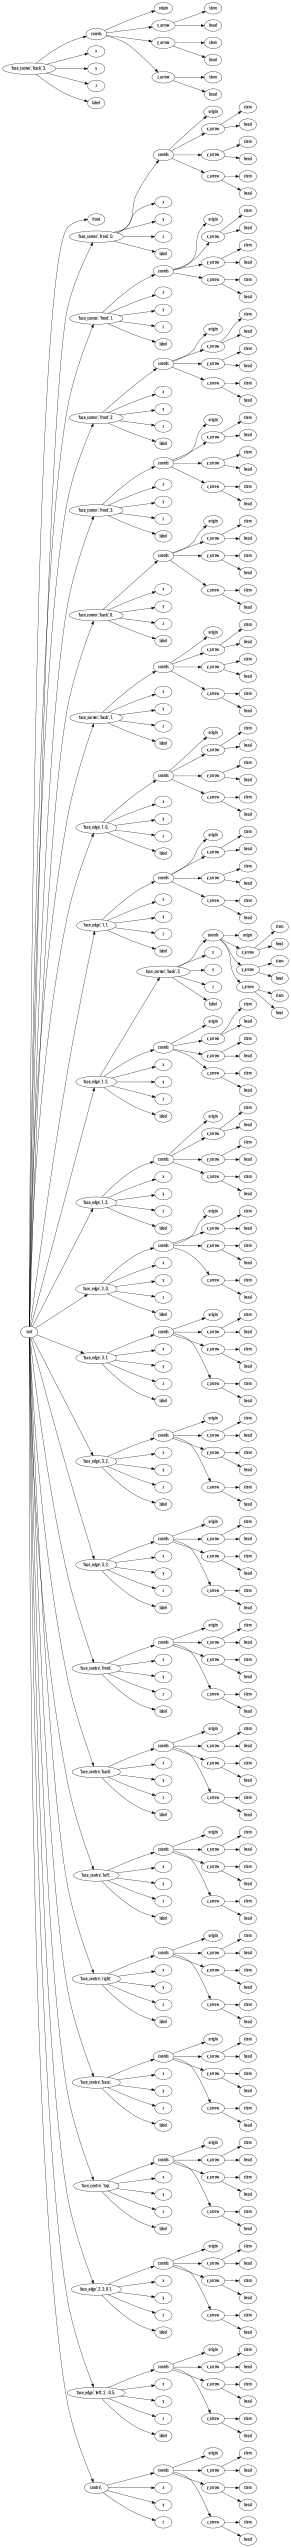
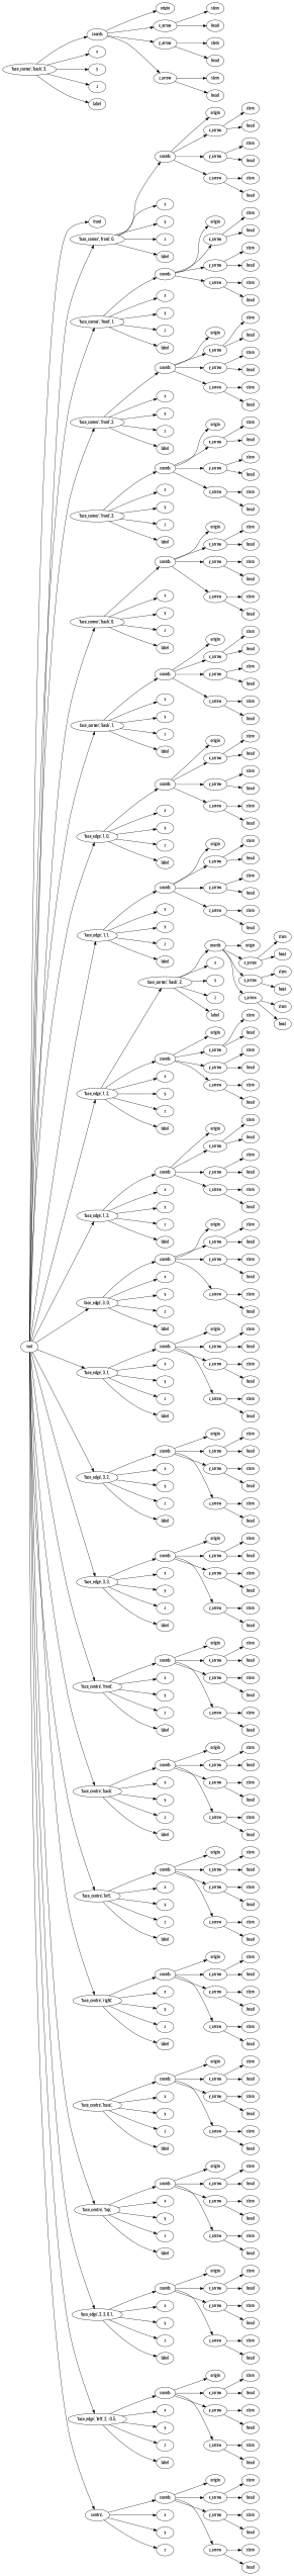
  digraph {
    fontname=Oswald
    rankdir=LR
    node [fontname=Oswald]
    edge [fontname=Oswald]
    n1 [label=root]
    n2 [label=front]
    n3 [label="'face_corner',\ 'front',\ 0,\ "]
    n4 [label="'face_corner',\ 'front',\ 1,\ "]
    n5 [label="'face_corner',\ 'front',\ 2,\ "]
    n6 [label="'face_corner',\ 'front',\ 3,\ "]
    n7 [label="'face_corner',\ 'back',\ 0,\ "]
    n8 [label="'face_corner',\ 'back',\ 1,\ "]
    n9 [label="'face_edge',\ 1,\ 0,\ "]
    n10 [label="'face_edge',\ 1,\ 1,\ "]
    n11 [label="'face_edge',\ 1,\ 2,\ "]
    n12 [label="'face_edge',\ 1,\ 3,\ "]
    n13 [label="'face_edge',\ 3,\ 0,\ "]
    n14 [label="'face_edge',\ 3,\ 1,\ "]
    n15 [label="'face_edge',\ 3,\ 2,\ "]
    n16 [label="'face_edge',\ 3,\ 3,\ "]
    n17 [label="'face_centre',\ 'front',\ "]
    n18 [label="'face_centre',\ 'back',\ "]
    n19 [label="'face_centre',\ 'left',\ "]
    n20 [label="'face_centre',\ 'right',\ "]
    n21 [label="'face_centre',\ 'base',\ "]
    n22 [label="'face_centre',\ 'top',\ "]
    n23 [label="'face_edge',\ 2,\ 2,\ 0\.1,\ "]
    n24 [label="'face_edge',\ 'left',\ 2,\ \-0\.5,\ "]
    n25 [label="'centre',\ "]
    n26 [label=coords]
    n27 [label=x]
    n28 [label=y]
    n29 [label=z]
    n30 [label=label]
    n31 [label=coords]
    n32 [label=x]
    n33 [label=y]
    n34 [label=z]
    n35 [label=label]
    n36 [label=coords]
    n37 [label=x]
    n38 [label=y]
    n39 [label=z]
    n40 [label=label]
    n41 [label=coords]
    n42 [label=x]
    n43 [label=y]
    n44 [label=z]
    n45 [label=label]
    n46 [label=coords]
    n47 [label=x]
    n48 [label=y]
    n49 [label=z]
    n50 [label=label]
    n51 [label=coords]
    n52 [label=x]
    n53 [label=y]
    n54 [label=z]
    n55 [label=label]
    n56 [label="'face_corner',\ 'back',\ 2,\ "]
    n57 [label=coords]
    n58 [label=x]
    n59 [label=y]
    n60 [label=z]
    n61 [label=label]
    n62 [label="'face_corner',\ 'back',\ 3,\ "]
    n63 [label=coords]
    n64 [label=x]
    n65 [label=y]
    n66 [label=z]
    n67 [label=label]
    n68 [label=coords]
    n69 [label=x]
    n70 [label=y]
    n71 [label=z]
    n72 [label=label]
    n73 [label=coords]
    n74 [label=x]
    n75 [label=y]
    n76 [label=z]
    n77 [label=label]
    n78 [label=coords]
    n79 [label=x]
    n80 [label=y]
    n81 [label=z]
    n82 [label=label]
    n83 [label=coords]
    n84 [label=x]
    n85 [label=y]
    n86 [label=z]
    n87 [label=label]
    n88 [label=coords]
    n89 [label=x]
    n90 [label=y]
    n91 [label=z]
    n92 [label=label]
    n93 [label=coords]
    n94 [label=x]
    n95 [label=y]
    n96 [label=z]
    n97 [label=label]
    n98 [label=coords]
    n99 [label=x]
    n100 [label=y]
    n101 [label=z]
    n102 [label=label]
    n103 [label=coords]
    n104 [label=x]
    n105 [label=y]
    n106 [label=z]
    n107 [label=label]
    n108 [label=coords]
    n109 [label=x]
    n110 [label=y]
    n111 [label=z]
    n112 [label=label]
    n113 [label=coords]
    n114 [label=x]
    n115 [label=y]
    n116 [label=z]
    n117 [label=label]
    n118 [label=coords]
    n119 [label=x]
    n120 [label=y]
    n121 [label=z]
    n122 [label=label]
    n123 [label=coords]
    n124 [label=x]
    n125 [label=y]
    n126 [label=z]
    n127 [label=label]
    n128 [label=coords]
    n129 [label=x]
    n130 [label=y]
    n131 [label=z]
    n132 [label=label]
    n133 [label=coords]
    n134 [label=x]
    n135 [label=y]
    n136 [label=z]
    n137 [label=label]
    n138 [label=coords]
    n139 [label=x]
    n140 [label=y]
    n141 [label=z]
    n142 [label=label]
    n143 [label=coords]
    n144 [label=x]
    n145 [label=y]
    n146 [label=z]
    n147 [label=label]
    n148 [label=coords]
    n149 [label=x]
    n150 [label=y]
    n151 [label=z]
    n152 [label=origin]
    n153 [label=x_arrow]
    n154 [label=y_arrow]
    n155 [label=z_arrow]
    n156 [label=stem]
    n157 [label=head]
    n158 [label=stem]
    n159 [label=head]
    n160 [label=stem]
    n161 [label=head]
    n162 [label=origin]
    n163 [label=x_arrow]
    n164 [label=y_arrow]
    n165 [label=z_arrow]
    n166 [label=stem]
    n167 [label=head]
    n168 [label=stem]
    n169 [label=head]
    n170 [label=stem]
    n171 [label=head]
    n172 [label=origin]
    n173 [label=x_arrow]
    n174 [label=y_arrow]
    n175 [label=z_arrow]
    n176 [label=stem]
    n177 [label=head]
    n178 [label=stem]
    n179 [label=head]
    n180 [label=stem]
    n181 [label=head]
    n182 [label=origin]
    n183 [label=x_arrow]
    n184 [label=y_arrow]
    n185 [label=z_arrow]
    n186 [label=stem]
    n187 [label=head]
    n188 [label=stem]
    n189 [label=head]
    n190 [label=stem]
    n191 [label=head]
    n192 [label=origin]
    n193 [label=x_arrow]
    n194 [label=y_arrow]
    n195 [label=z_arrow]
    n196 [label=stem]
    n197 [label=head]
    n198 [label=stem]
    n199 [label=head]
    n200 [label=stem]
    n201 [label=head]
    n202 [label=origin]
    n203 [label=x_arrow]
    n204 [label=y_arrow]
    n205 [label=z_arrow]
    n206 [label=stem]
    n207 [label=head]
    n208 [label=stem]
    n209 [label=head]
    n210 [label=stem]
    n211 [label=head]
    n212 [label=origin]
    n213 [label=x_arrow]
    n214 [label=y_arrow]
    n215 [label=z_arrow]
    n216 [label=stem]
    n217 [label=head]
    n218 [label=stem]
    n219 [label=head]
    n220 [label=stem]
    n221 [label=head]
    n222 [label=origin]
    n223 [label=x_arrow]
    n224 [label=y_arrow]
    n225 [label=z_arrow]
    n226 [label=stem]
    n227 [label=head]
    n228 [label=stem]
    n229 [label=head]
    n230 [label=stem]
    n231 [label=head]
    n232 [label=origin]
    n233 [label=x_arrow]
    n234 [label=y_arrow]
    n235 [label=z_arrow]
    n236 [label=stem]
    n237 [label=head]
    n238 [label=stem]
    n239 [label=head]
    n240 [label=stem]
    n241 [label=head]
    n242 [label=origin]
    n243 [label=x_arrow]
    n244 [label=y_arrow]
    n245 [label=z_arrow]
    n246 [label=stem]
    n247 [label=head]
    n248 [label=stem]
    n249 [label=head]
    n250 [label=stem]
    n251 [label=head]
    n252 [label=origin]
    n253 [label=x_arrow]
    n254 [label=y_arrow]
    n255 [label=z_arrow]
    n256 [label=stem]
    n257 [label=head]
    n258 [label=stem]
    n259 [label=head]
    n260 [label=stem]
    n261 [label=head]
    n262 [label=origin]
    n263 [label=x_arrow]
    n264 [label=y_arrow]
    n265 [label=z_arrow]
    n266 [label=stem]
    n267 [label=head]
    n268 [label=stem]
    n269 [label=head]
    n270 [label=stem]
    n271 [label=head]
    n272 [label=origin]
    n273 [label=x_arrow]
    n274 [label=y_arrow]
    n275 [label=z_arrow]
    n276 [label=stem]
    n277 [label=head]
    n278 [label=stem]
    n279 [label=head]
    n280 [label=stem]
    n281 [label=head]
    n282 [label=origin]
    n283 [label=x_arrow]
    n284 [label=y_arrow]
    n285 [label=z_arrow]
    n286 [label=stem]
    n287 [label=head]
    n288 [label=stem]
    n289 [label=head]
    n290 [label=stem]
    n291 [label=head]
    n292 [label=origin]
    n293 [label=x_arrow]
    n294 [label=y_arrow]
    n295 [label=z_arrow]
    n296 [label=stem]
    n297 [label=head]
    n298 [label=stem]
    n299 [label=head]
    n300 [label=stem]
    n301 [label=head]
    n302 [label=origin]
    n303 [label=x_arrow]
    n304 [label=y_arrow]
    n305 [label=z_arrow]
    n306 [label=stem]
    n307 [label=head]
    n308 [label=stem]
    n309 [label=head]
    n310 [label=stem]
    n311 [label=head]
    n312 [label=origin]
    n313 [label=x_arrow]
    n314 [label=y_arrow]
    n315 [label=z_arrow]
    n316 [label=stem]
    n317 [label=head]
    n318 [label=stem]
    n319 [label=head]
    n320 [label=stem]
    n321 [label=head]
    n322 [label=origin]
    n323 [label=x_arrow]
    n324 [label=y_arrow]
    n325 [label=z_arrow]
    n326 [label=stem]
    n327 [label=head]
    n328 [label=stem]
    n329 [label=head]
    n330 [label=stem]
    n331 [label=head]
    n332 [label=origin]
    n333 [label=x_arrow]
    n334 [label=y_arrow]
    n335 [label=z_arrow]
    n336 [label=stem]
    n337 [label=head]
    n338 [label=stem]
    n339 [label=head]
    n340 [label=stem]
    n341 [label=head]
    n342 [label=origin]
    n343 [label=x_arrow]
    n344 [label=y_arrow]
    n345 [label=z_arrow]
    n346 [label=stem]
    n347 [label=head]
    n348 [label=stem]
    n349 [label=head]
    n350 [label=stem]
    n351 [label=head]
    n352 [label=origin]
    n353 [label=x_arrow]
    n354 [label=y_arrow]
    n355 [label=z_arrow]
    n356 [label=stem]
    n357 [label=head]
    n358 [label=stem]
    n359 [label=head]
    n360 [label=stem]
    n361 [label=head]
    n362 [label=origin]
    n363 [label=x_arrow]
    n364 [label=y_arrow]
    n365 [label=z_arrow]
    n366 [label=stem]
    n367 [label=head]
    n368 [label=stem]
    n369 [label=head]
    n370 [label=stem]
    n371 [label=head]
    n372 [label=origin]
    n373 [label=x_arrow]
    n374 [label=y_arrow]
    n375 [label=z_arrow]
    n376 [label=stem]
    n377 [label=head]
    n378 [label=stem]
    n379 [label=head]
    n380 [label=stem]
    n381 [label=head]
    n382 [label=origin]
    n383 [label=x_arrow]
    n384 [label=y_arrow]
    n385 [label=z_arrow]
    n386 [label=stem]
    n387 [label=head]
    n388 [label=stem]
    n389 [label=head]
    n390 [label=stem]
    n391 [label=head]
    n392 [label=origin]
    n393 [label=x_arrow]
    n394 [label=y_arrow]
    n395 [label=z_arrow]
    n396 [label=stem]
    n397 [label=head]
    n398 [label=stem]
    n399 [label=head]
    n400 [label=stem]
    n401 [label=head]
    n1 -> n2
    n1 -> n3
    n1 -> n4
    n1 -> n5
-   n1 -> n6
    n1 -> n7
    n1 -> n8
    n1 -> n9
    n1 -> n10
    n1 -> n11
    n1 -> n12
    n1 -> n13
    n1 -> n14
    n1 -> n15
    n1 -> n16
    n1 -> n17
    n1 -> n18
    n1 -> n19
    n1 -> n20
-   n1 -> n21
    n1 -> n22
    n1 -> n23
    n1 -> n24
    n1 -> n25
    n3 -> n26
    n3 -> n27
    n3 -> n28
    n3 -> n29
    n3 -> n30
    n4 -> n31
    n4 -> n32
    n4 -> n33
    n4 -> n34
    n4 -> n35
    n5 -> n36
    n5 -> n37
    n5 -> n38
    n5 -> n39
    n5 -> n40
    n6 -> n41
    n6 -> n42
    n6 -> n43
    n6 -> n44
    n6 -> n45
    n7 -> n46
    n7 -> n47
    n7 -> n48
    n7 -> n49
    n7 -> n50
    n8 -> n51
    n8 -> n52
    n8 -> n53
    n8 -> n54
    n8 -> n55
    n9 -> n68
    n9 -> n69
    n9 -> n70
    n9 -> n71
    n9 -> n72
    n10 -> n73
    n10 -> n74
    n10 -> n75
    n10 -> n76
    n10 -> n77
    n11 -> n56
    n11 -> n78
    n11 -> n79
    n11 -> n80
    n11 -> n81
    n11 -> n82
    n12 -> n83
    n12 -> n84
    n12 -> n85
    n12 -> n86
    n12 -> n87
    n13 -> n88
    n13 -> n89
    n13 -> n90
    n13 -> n91
    n13 -> n92
    n14 -> n93
    n14 -> n94
    n14 -> n95
    n14 -> n96
    n14 -> n97
    n15 -> n98
    n15 -> n99
    n15 -> n100
    n15 -> n101
    n15 -> n102
    n16 -> n103
    n16 -> n104
    n16 -> n105
    n16 -> n106
    n16 -> n107
    n17 -> n108
    n17 -> n109
    n17 -> n110
    n17 -> n111
    n17 -> n112
    n18 -> n113
    n18 -> n114
    n18 -> n115
    n18 -> n116
    n18 -> n117
    n19 -> n118
    n19 -> n119
    n19 -> n120
    n19 -> n121
    n19 -> n122
    n20 -> n123
    n20 -> n124
    n20 -> n125
    n20 -> n126
    n20 -> n127
    n21 -> n128
    n21 -> n129
    n21 -> n130
    n21 -> n131
    n21 -> n132
    n22 -> n133
    n22 -> n134
    n22 -> n135
    n22 -> n136
    n22 -> n137
    n23 -> n138
    n23 -> n139
    n23 -> n140
    n23 -> n141
    n23 -> n142
    n24 -> n143
    n24 -> n144
    n24 -> n145
    n24 -> n146
    n24 -> n147
    n25 -> n148
    n25 -> n149
    n25 -> n150
    n25 -> n151
    n26 -> n152
    n26 -> n153
    n26 -> n154
    n26 -> n155
    n31 -> n162
    n31 -> n163
    n31 -> n164
    n31 -> n165
    n36 -> n172
    n36 -> n173
    n36 -> n174
    n36 -> n175
    n41 -> n182
    n41 -> n183
    n41 -> n184
    n41 -> n185
    n46 -> n192
    n46 -> n193
    n46 -> n194
    n46 -> n195
    n51 -> n202
    n51 -> n203
    n51 -> n204
    n51 -> n205
    n56 -> n57
    n56 -> n58
    n56 -> n59
    n56 -> n60
    n56 -> n61
    n57 -> n212
    n57 -> n213
    n57 -> n214
    n57 -> n215
    n62 -> n63
    n62 -> n64
    n62 -> n65
    n62 -> n66
    n62 -> n67
    n63 -> n222
    n63 -> n223
    n63 -> n224
    n63 -> n225
    n68 -> n232
    n68 -> n233
    n68 -> n234
    n68 -> n235
    n73 -> n242
    n73 -> n243
    n73 -> n244
    n73 -> n245
    n78 -> n252
    n78 -> n253
    n78 -> n254
    n78 -> n255
    n83 -> n262
    n83 -> n263
    n83 -> n264
    n83 -> n265
    n88 -> n272
    n88 -> n273
    n88 -> n274
    n88 -> n275
    n93 -> n282
    n93 -> n283
    n93 -> n284
    n93 -> n285
    n98 -> n292
    n98 -> n293
    n98 -> n294
    n98 -> n295
    n103 -> n302
    n103 -> n303
    n103 -> n304
    n103 -> n305
    n108 -> n312
    n108 -> n313
    n108 -> n314
    n108 -> n315
    n113 -> n322
    n113 -> n323
    n113 -> n324
    n113 -> n325
    n118 -> n332
    n118 -> n333
    n118 -> n334
    n118 -> n335
    n123 -> n342
    n123 -> n343
    n123 -> n344
    n123 -> n345
    n128 -> n352
    n128 -> n353
    n128 -> n354
    n128 -> n355
    n133 -> n362
    n133 -> n363
    n133 -> n364
    n133 -> n365
    n138 -> n372
    n138 -> n373
    n138 -> n374
    n138 -> n375
    n143 -> n382
    n143 -> n383
    n143 -> n384
    n143 -> n385
    n148 -> n392
    n148 -> n393
    n148 -> n394
    n148 -> n395
    n153 -> n156
    n153 -> n157
    n154 -> n158
    n154 -> n159
    n155 -> n160
    n155 -> n161
    n163 -> n166
    n163 -> n167
    n164 -> n168
    n164 -> n169
    n165 -> n170
    n165 -> n171
    n173 -> n176
    n173 -> n177
    n174 -> n178
    n174 -> n179
    n175 -> n180
    n175 -> n181
    n183 -> n186
    n183 -> n187
    n184 -> n188
    n184 -> n189
    n185 -> n190
    n185 -> n191
    n193 -> n196
    n193 -> n197
    n194 -> n198
    n194 -> n199
    n195 -> n200
    n195 -> n201
    n203 -> n206
    n203 -> n207
    n204 -> n208
    n204 -> n209
    n205 -> n210
    n205 -> n211
    n213 -> n216
    n213 -> n217
    n214 -> n218
    n214 -> n219
    n215 -> n220
    n215 -> n221
    n223 -> n226
    n223 -> n227
    n224 -> n228
    n224 -> n229
    n225 -> n230
    n225 -> n231
    n233 -> n236
    n233 -> n237
    n234 -> n238
    n234 -> n239
    n235 -> n240
    n235 -> n241
    n243 -> n246
    n243 -> n247
    n244 -> n248
    n244 -> n249
    n245 -> n250
    n245 -> n251
    n253 -> n256
    n253 -> n257
    n254 -> n258
    n254 -> n259
    n255 -> n260
    n255 -> n261
    n263 -> n266
    n263 -> n267
    n264 -> n268
    n264 -> n269
    n265 -> n270
    n265 -> n271
    n273 -> n276
    n273 -> n277
    n274 -> n278
    n274 -> n279
    n275 -> n280
    n275 -> n281
    n283 -> n286
    n283 -> n287
    n284 -> n288
    n284 -> n289
    n285 -> n290
    n285 -> n291
    n293 -> n296
    n293 -> n297
    n294 -> n298
    n294 -> n299
    n295 -> n300
    n295 -> n301
    n303 -> n306
    n303 -> n307
    n304 -> n308
    n304 -> n309
    n305 -> n310
    n305 -> n311
    n313 -> n316
    n313 -> n317
    n314 -> n318
    n314 -> n319
    n315 -> n320
    n315 -> n321
    n323 -> n326
    n323 -> n327
    n324 -> n328
    n324 -> n329
    n325 -> n330
    n325 -> n331
    n333 -> n336
    n333 -> n337
    n334 -> n338
    n334 -> n339
    n335 -> n340
    n335 -> n341
    n343 -> n346
    n343 -> n347
    n344 -> n348
    n344 -> n349
    n345 -> n350
    n345 -> n351
    n353 -> n356
    n353 -> n357
    n354 -> n358
    n354 -> n359
    n355 -> n360
    n355 -> n361
    n363 -> n366
    n363 -> n367
    n364 -> n368
    n364 -> n369
    n365 -> n370
    n365 -> n371
    n373 -> n376
    n373 -> n377
    n374 -> n378
    n374 -> n379
    n375 -> n380
    n375 -> n381
    n383 -> n386
    n383 -> n387
    n384 -> n388
    n384 -> n389
    n385 -> n390
    n385 -> n391
    n393 -> n396
    n393 -> n397
    n394 -> n398
    n394 -> n399
    n395 -> n400
    n395 -> n401
  }
